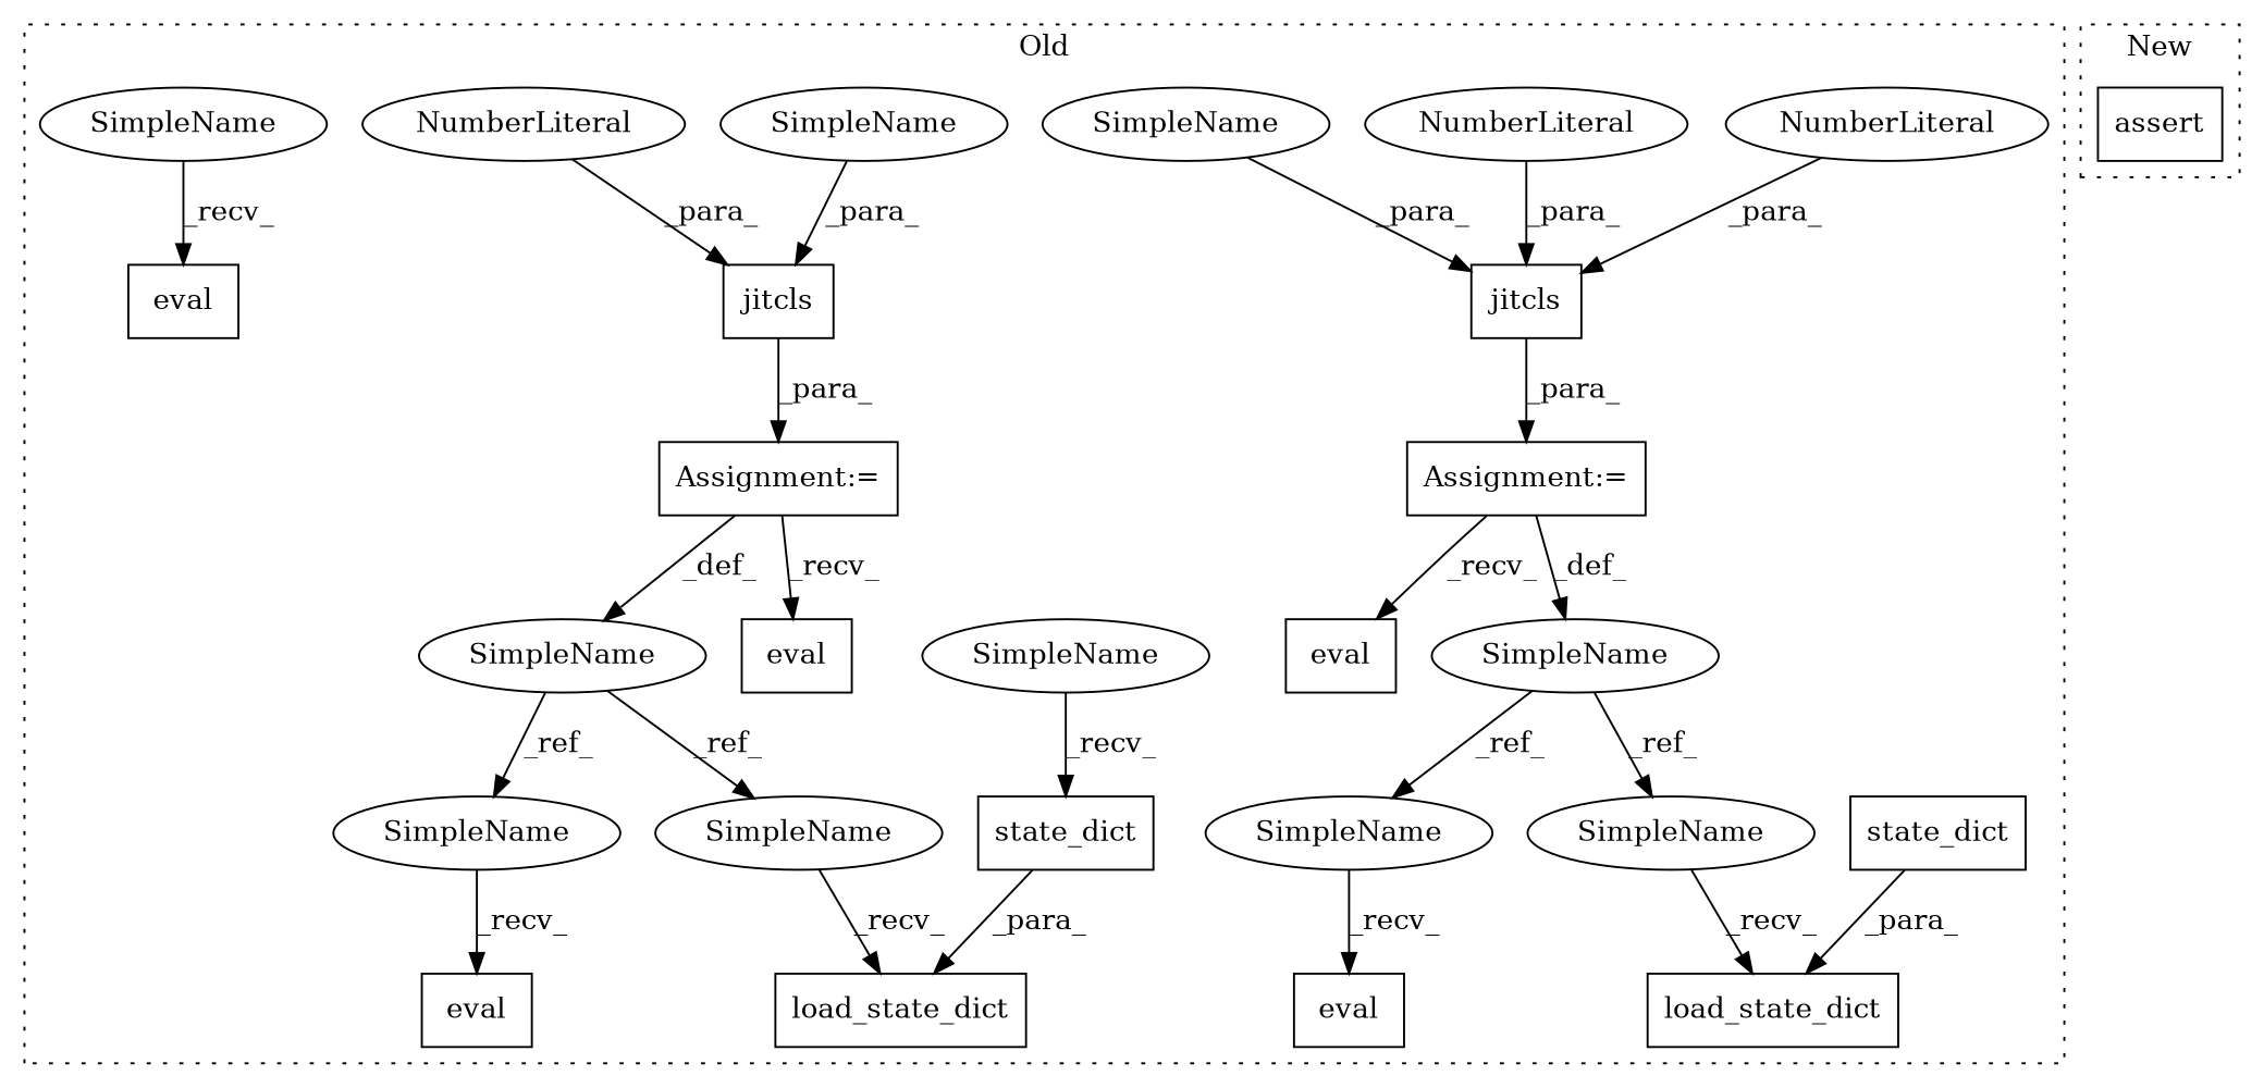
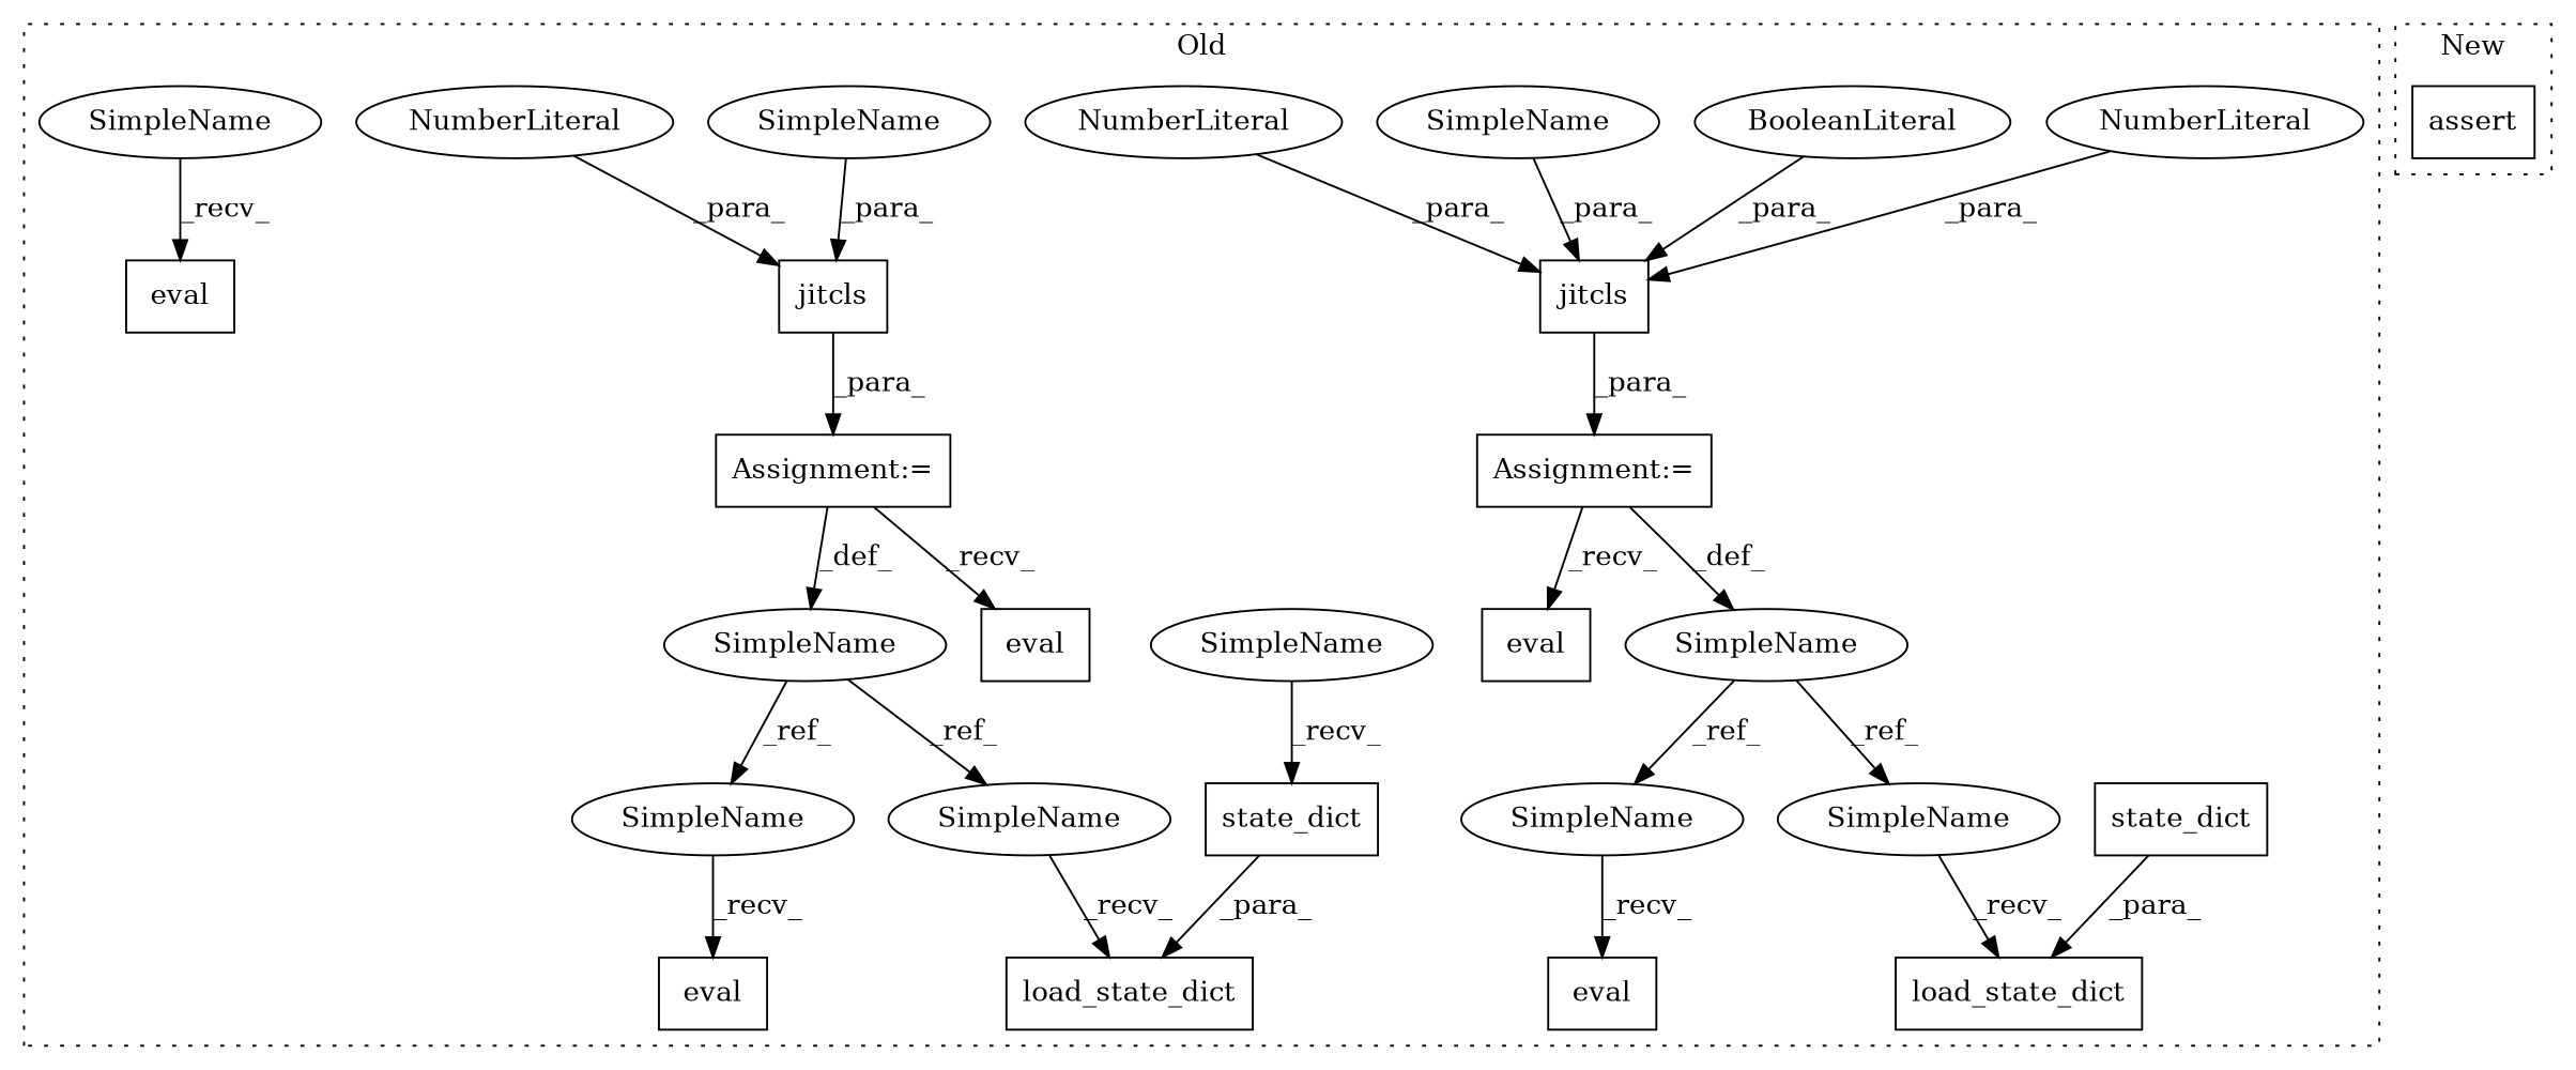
  digraph {
    fontname="DejaVu Serif"
    node [a=32 l=7 shape=box fontname="DejaVu Serif"]
    edge [fontname="DejaVu Serif"]
    n1 [l="7,1" label=jitcls s="737,760"]
    n2 [l=6 label=eval s=882]
    n3 [a=42 label=SimpleName s=729 shape=ellipse]
    n4 [l="16,1" label=load_state_dict s="775,808"]
    n5 [l=12 label=state_dict s=796]
    n6 [l=6 label=eval s=905]
    n7 [a=7 l=1 label="Assignment:=" s=736]
    n8 [l=6 label=eval s=862]
    n9 [a=34 l=1 label=NumberLiteral s=753 shape=ellipse]
    n10 [l="7,1" label=jitcls s="1782,1810"]
    n11 [a=34 l=1 label=NumberLiteral s=1798 shape=ellipse]
    n12 [l=6 label=eval s=1932]
    n13 [a=42 label=SimpleName s=1774 shape=ellipse]
    n14 [l="16,1" label=load_state_dict s="1825,1858"]
    n15 [l=6 label=eval s=1955]
    n16 [l=12 label=state_dict s=1846]
    n17 [a=7 l=1 label="Assignment:=" s=1781]
    n18 [a=34 l=1 label=NumberLiteral s=1800 shape=ellipse]
+   n19 [a=9 l=4 label=BooleanLiteral s=1806 shape=ellipse]
    n20 [a=42 label=SimpleName s=874 shape=ellipse]
    n21 [a=42 label=SimpleName s=767 shape=ellipse]
    n22 [a=42 label=SimpleName s=1924 shape=ellipse]
    n23 [a=42 label=SimpleName s=1817 shape=ellipse]
    n24 [a=42 l=4 label=SimpleName s=857 shape=ellipse]
    n25 [a=42 l=4 label=SimpleName s=791 shape=ellipse]
    n26 [a=42 l=8 label=SimpleName s=1789 shape=ellipse]
    n27 [a=42 l=8 label=SimpleName s=744 shape=ellipse]
    n28 [a=6 label=assert s=1438]
    subgraph cluster_1 {
      label=Old
      style=dotted
      n1
      n2
      n3
      n4
      n5
      n6
      n7
      n8
      n9
      n10
      n11
      n12
      n13
      n14
      n15
      n16
      n17
      n18
+     n19
      n20
      n21
      n22
      n23
      n24
      n25
      n26
      n27
    }
    subgraph cluster_2 {
      label=New
      style=dotted
      n28
    }
    n1 -> n7 [label=_para_]
    n3 -> n20 [label=_ref_]
    n3 -> n21 [label=_ref_]
    n5 -> n4 [label=_para_]
    n7 -> n3 [label=_def_]
    n7 -> n6 [label=_recv_]
    n9 -> n1 [label=_para_]
    n10 -> n17 [label=_para_]
    n11 -> n10 [label=_para_]
    n13 -> n22 [label=_ref_]
    n13 -> n23 [label=_ref_]
    n16 -> n14 [label=_para_]
    n17 -> n13 [label=_def_]
    n17 -> n15 [label=_recv_]
    n18 -> n10 [label=_para_]
+   n19 -> n10 [label=_para_]
    n20 -> n2 [label=_recv_]
    n21 -> n4 [label=_recv_]
    n22 -> n12 [label=_recv_]
    n23 -> n14 [label=_recv_]
    n24 -> n8 [label=_recv_]
    n25 -> n5 [label=_recv_]
    n26 -> n10 [label=_para_]
    n27 -> n1 [label=_para_]
  }
